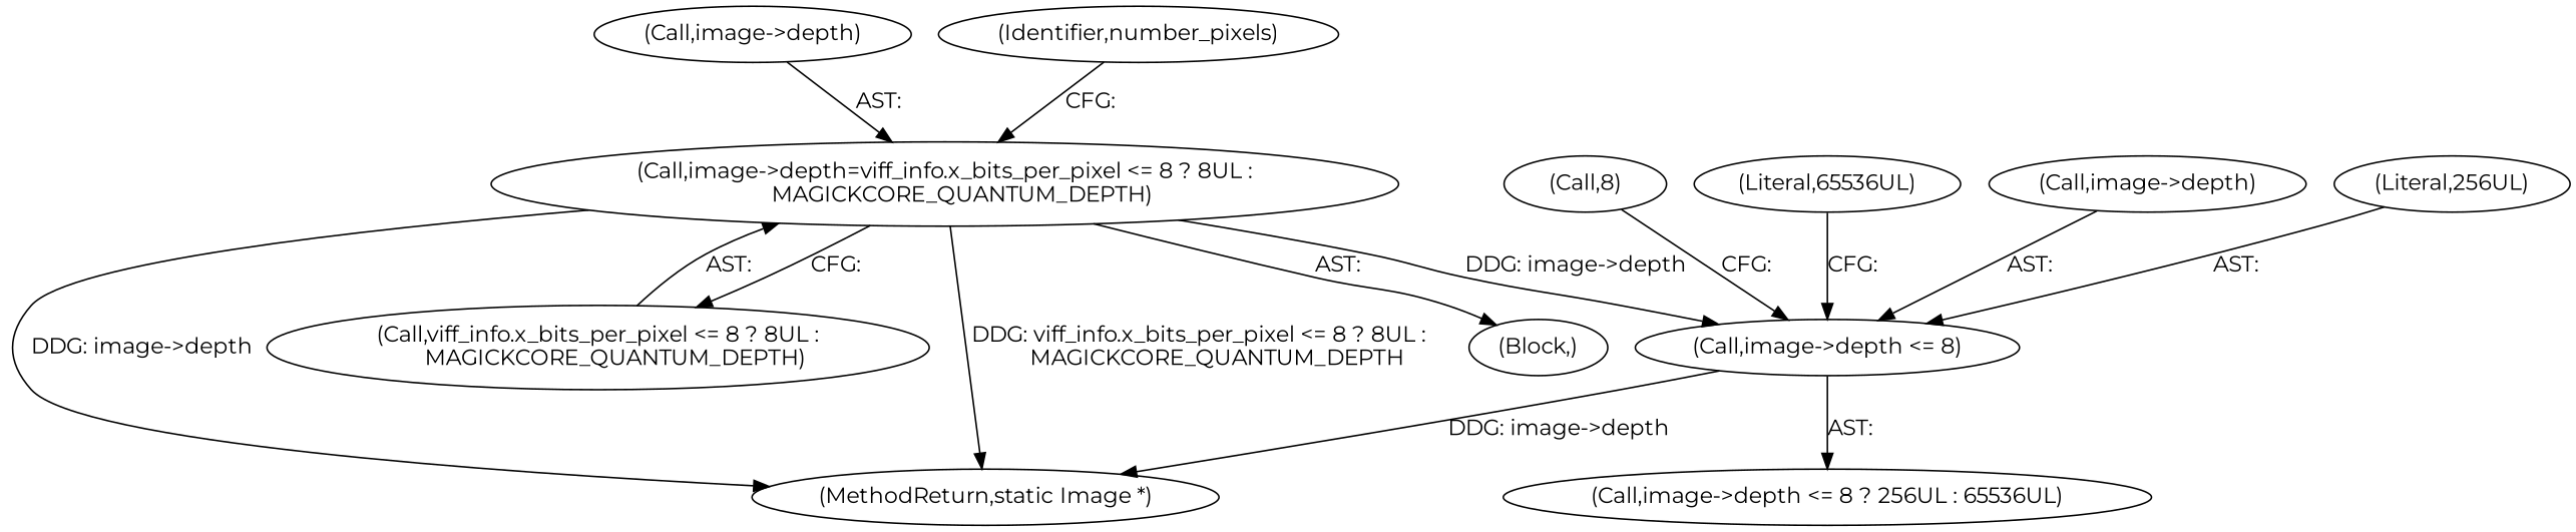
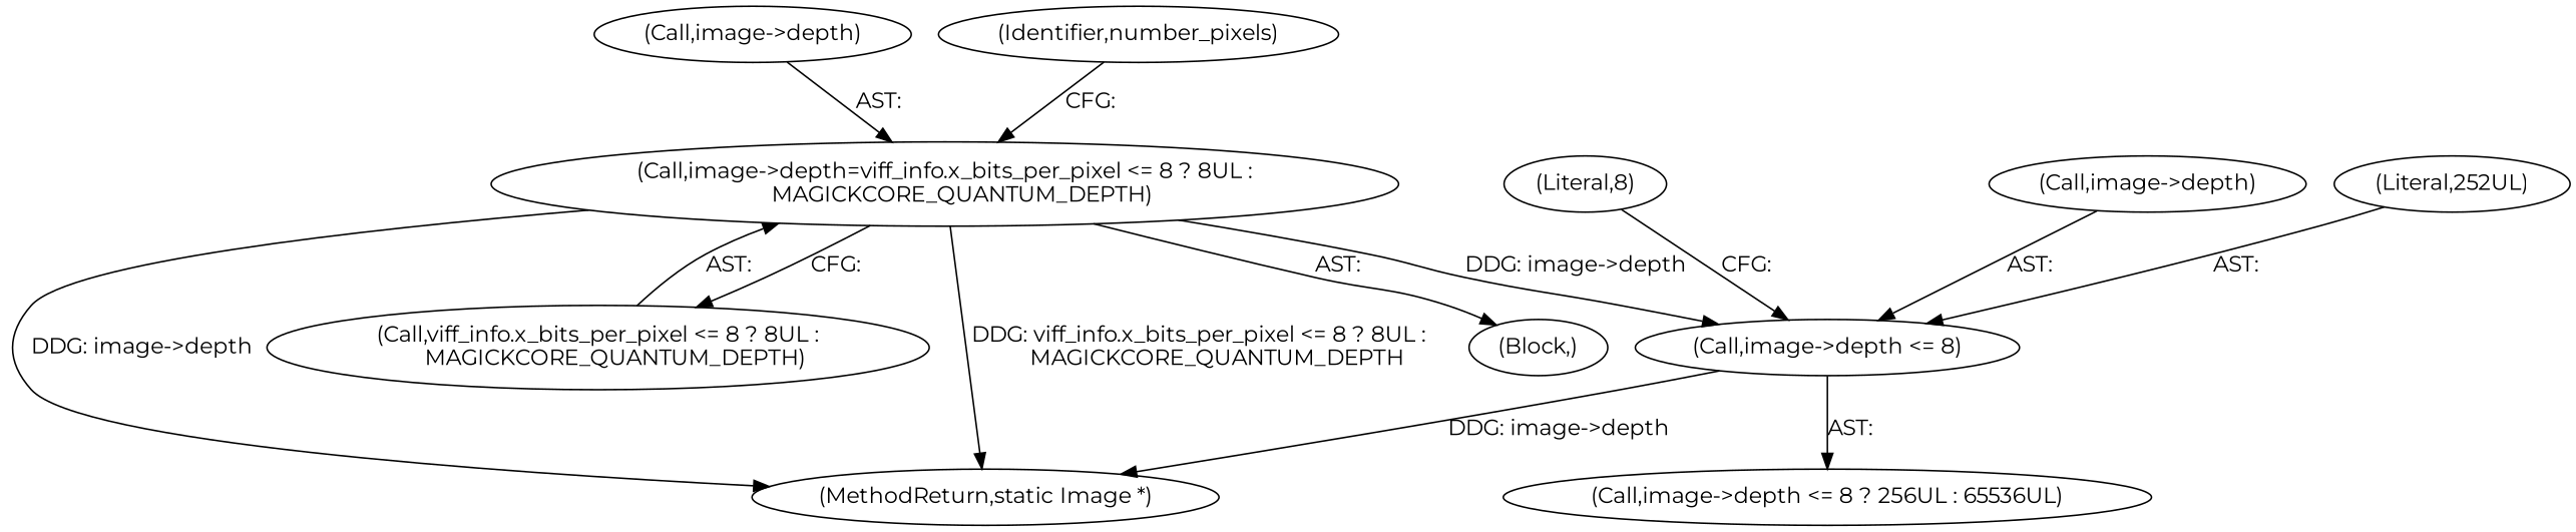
  digraph {
    fontname=Montserrat
    node [fontname=Montserrat]
    edge [fontname=Montserrat]
    n1 [label="(Call,image->depth <= 8)"]
    n2 [label="(Call,image->depth <= 8 ? 256UL : 65536UL)"]
    n3 [label="(MethodReturn,static Image *)"]
-   n4 [label="(Call,8)"]
+   n4 [label="(Literal,8)"]
    n5 [label="(Call,image->depth=viff_info.x_bits_per_pixel <= 8 ? 8UL :\n      MAGICKCORE_QUANTUM_DEPTH)"]
    n6 [label="(Block,)"]
    n7 [label="(Call,viff_info.x_bits_per_pixel <= 8 ? 8UL :\n      MAGICKCORE_QUANTUM_DEPTH)"]
    n8 [label="(Call,image->depth)"]
-   n9 [label="(Literal,65536UL)"]
    n10 [label="(Identifier,number_pixels)"]
    n11 [label="(Call,image->depth)"]
-   n12 [label="(Literal,256UL)"]
+   n12 [label="(Literal,252UL)"]
    n1 -> n2 [label="AST: "]
    n1 -> n3 [label="DDG: image->depth"]
    n4 -> n1 [label="CFG: "]
    n5 -> n1 [label="DDG: image->depth"]
    n5 -> n3 [label="DDG: image->depth"]
    n5 -> n3 [label="DDG: viff_info.x_bits_per_pixel <= 8 ? 8UL :\n      MAGICKCORE_QUANTUM_DEPTH"]
    n5 -> n6 [label="AST: "]
    n5 -> n7 [label="CFG: "]
    n7 -> n5 [label="AST: "]
    n8 -> n5 [label="AST: "]
-   n9 -> n1 [label="CFG: "]
    n10 -> n5 [label="CFG: "]
    n11 -> n1 [label="AST: "]
    n12 -> n1 [label="AST: "]
  }
